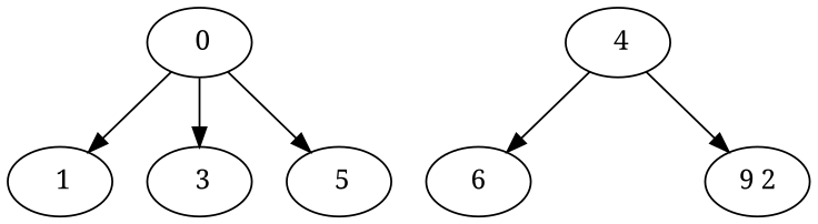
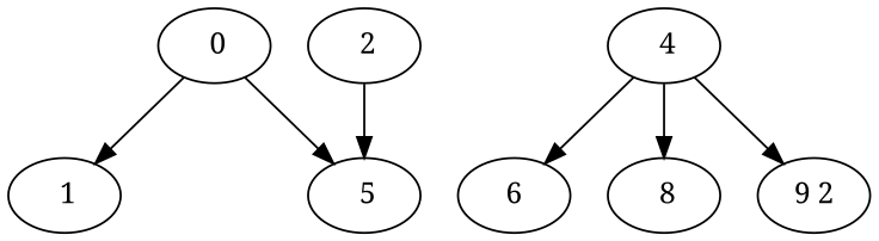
  digraph {
    fontname="Noto Serif"
    node [fontname="Noto Serif"]
    edge [fontname="Noto Serif"]
    " 0"
    " 1"
-   " 3"
    " 5"
+   " 2"
    n6 [label=6]
    " 4"
+   " 8"
    n9 [label="9 2"]
    " 0" -> " 1"
-   " 0" -> " 3"
    " 0" -> " 5"
+   " 2" -> " 5"
    " 4" -> n6
+   " 4" -> " 8"
    " 4" -> n9
  }
